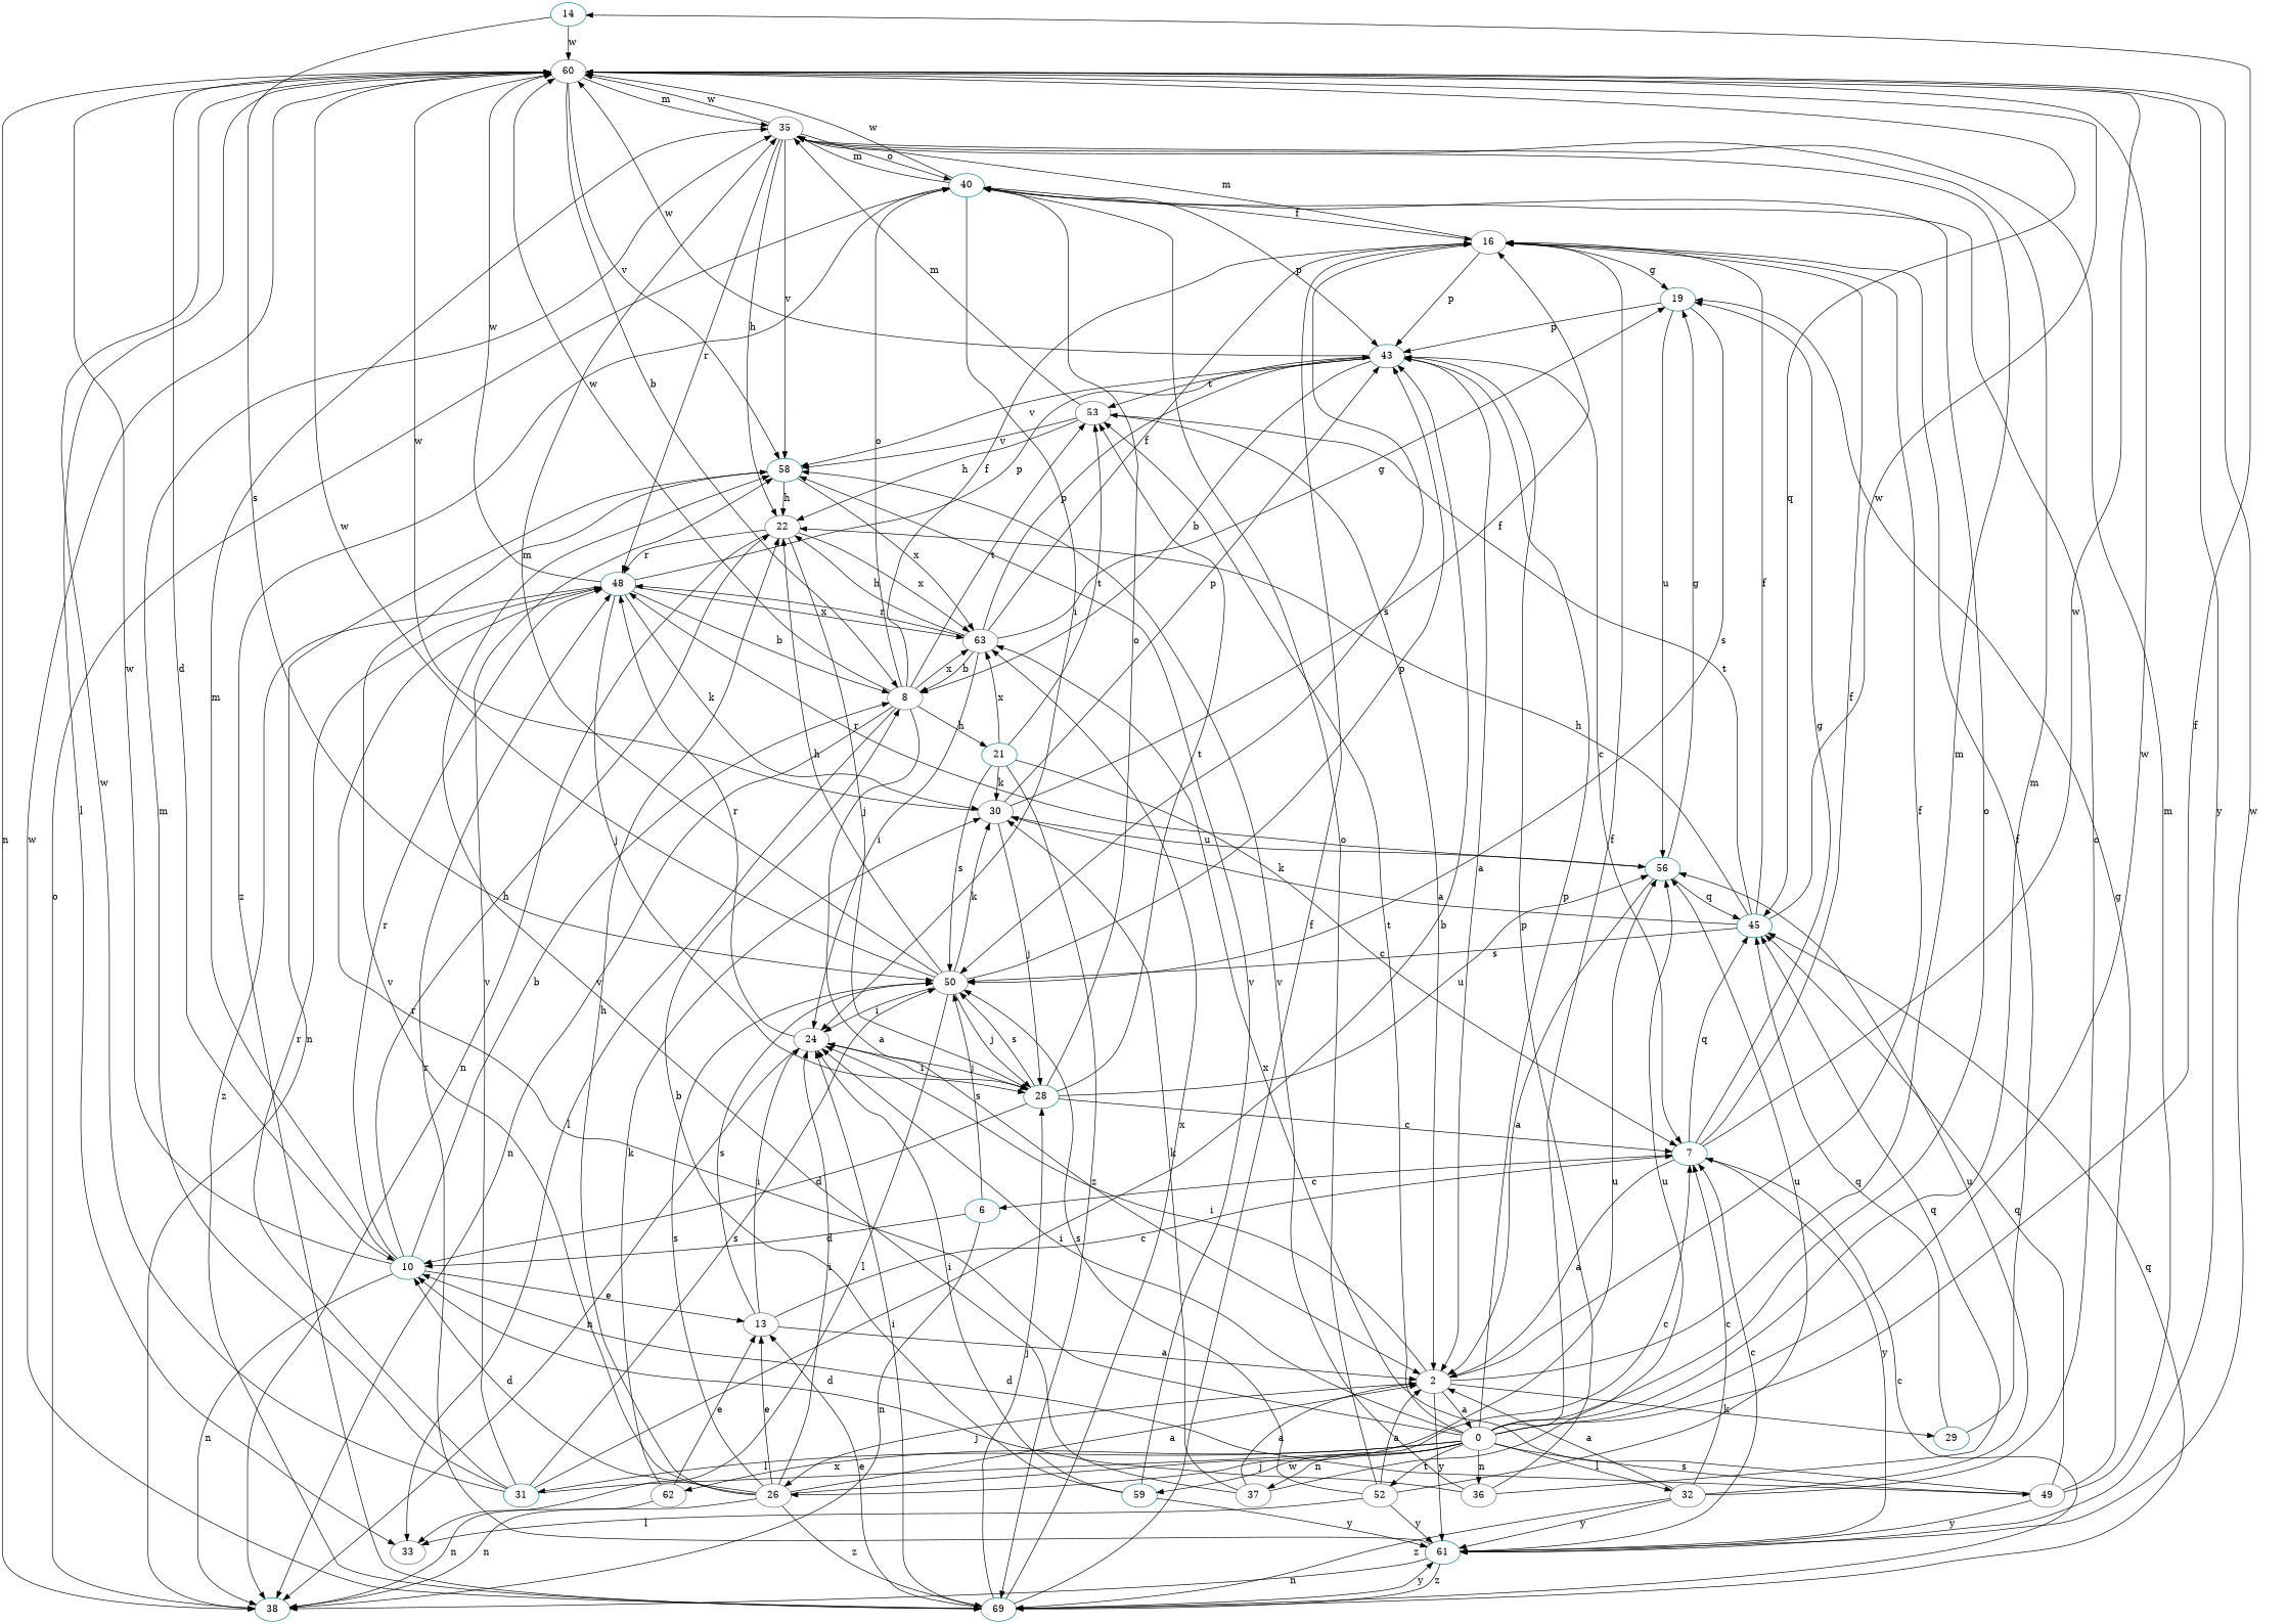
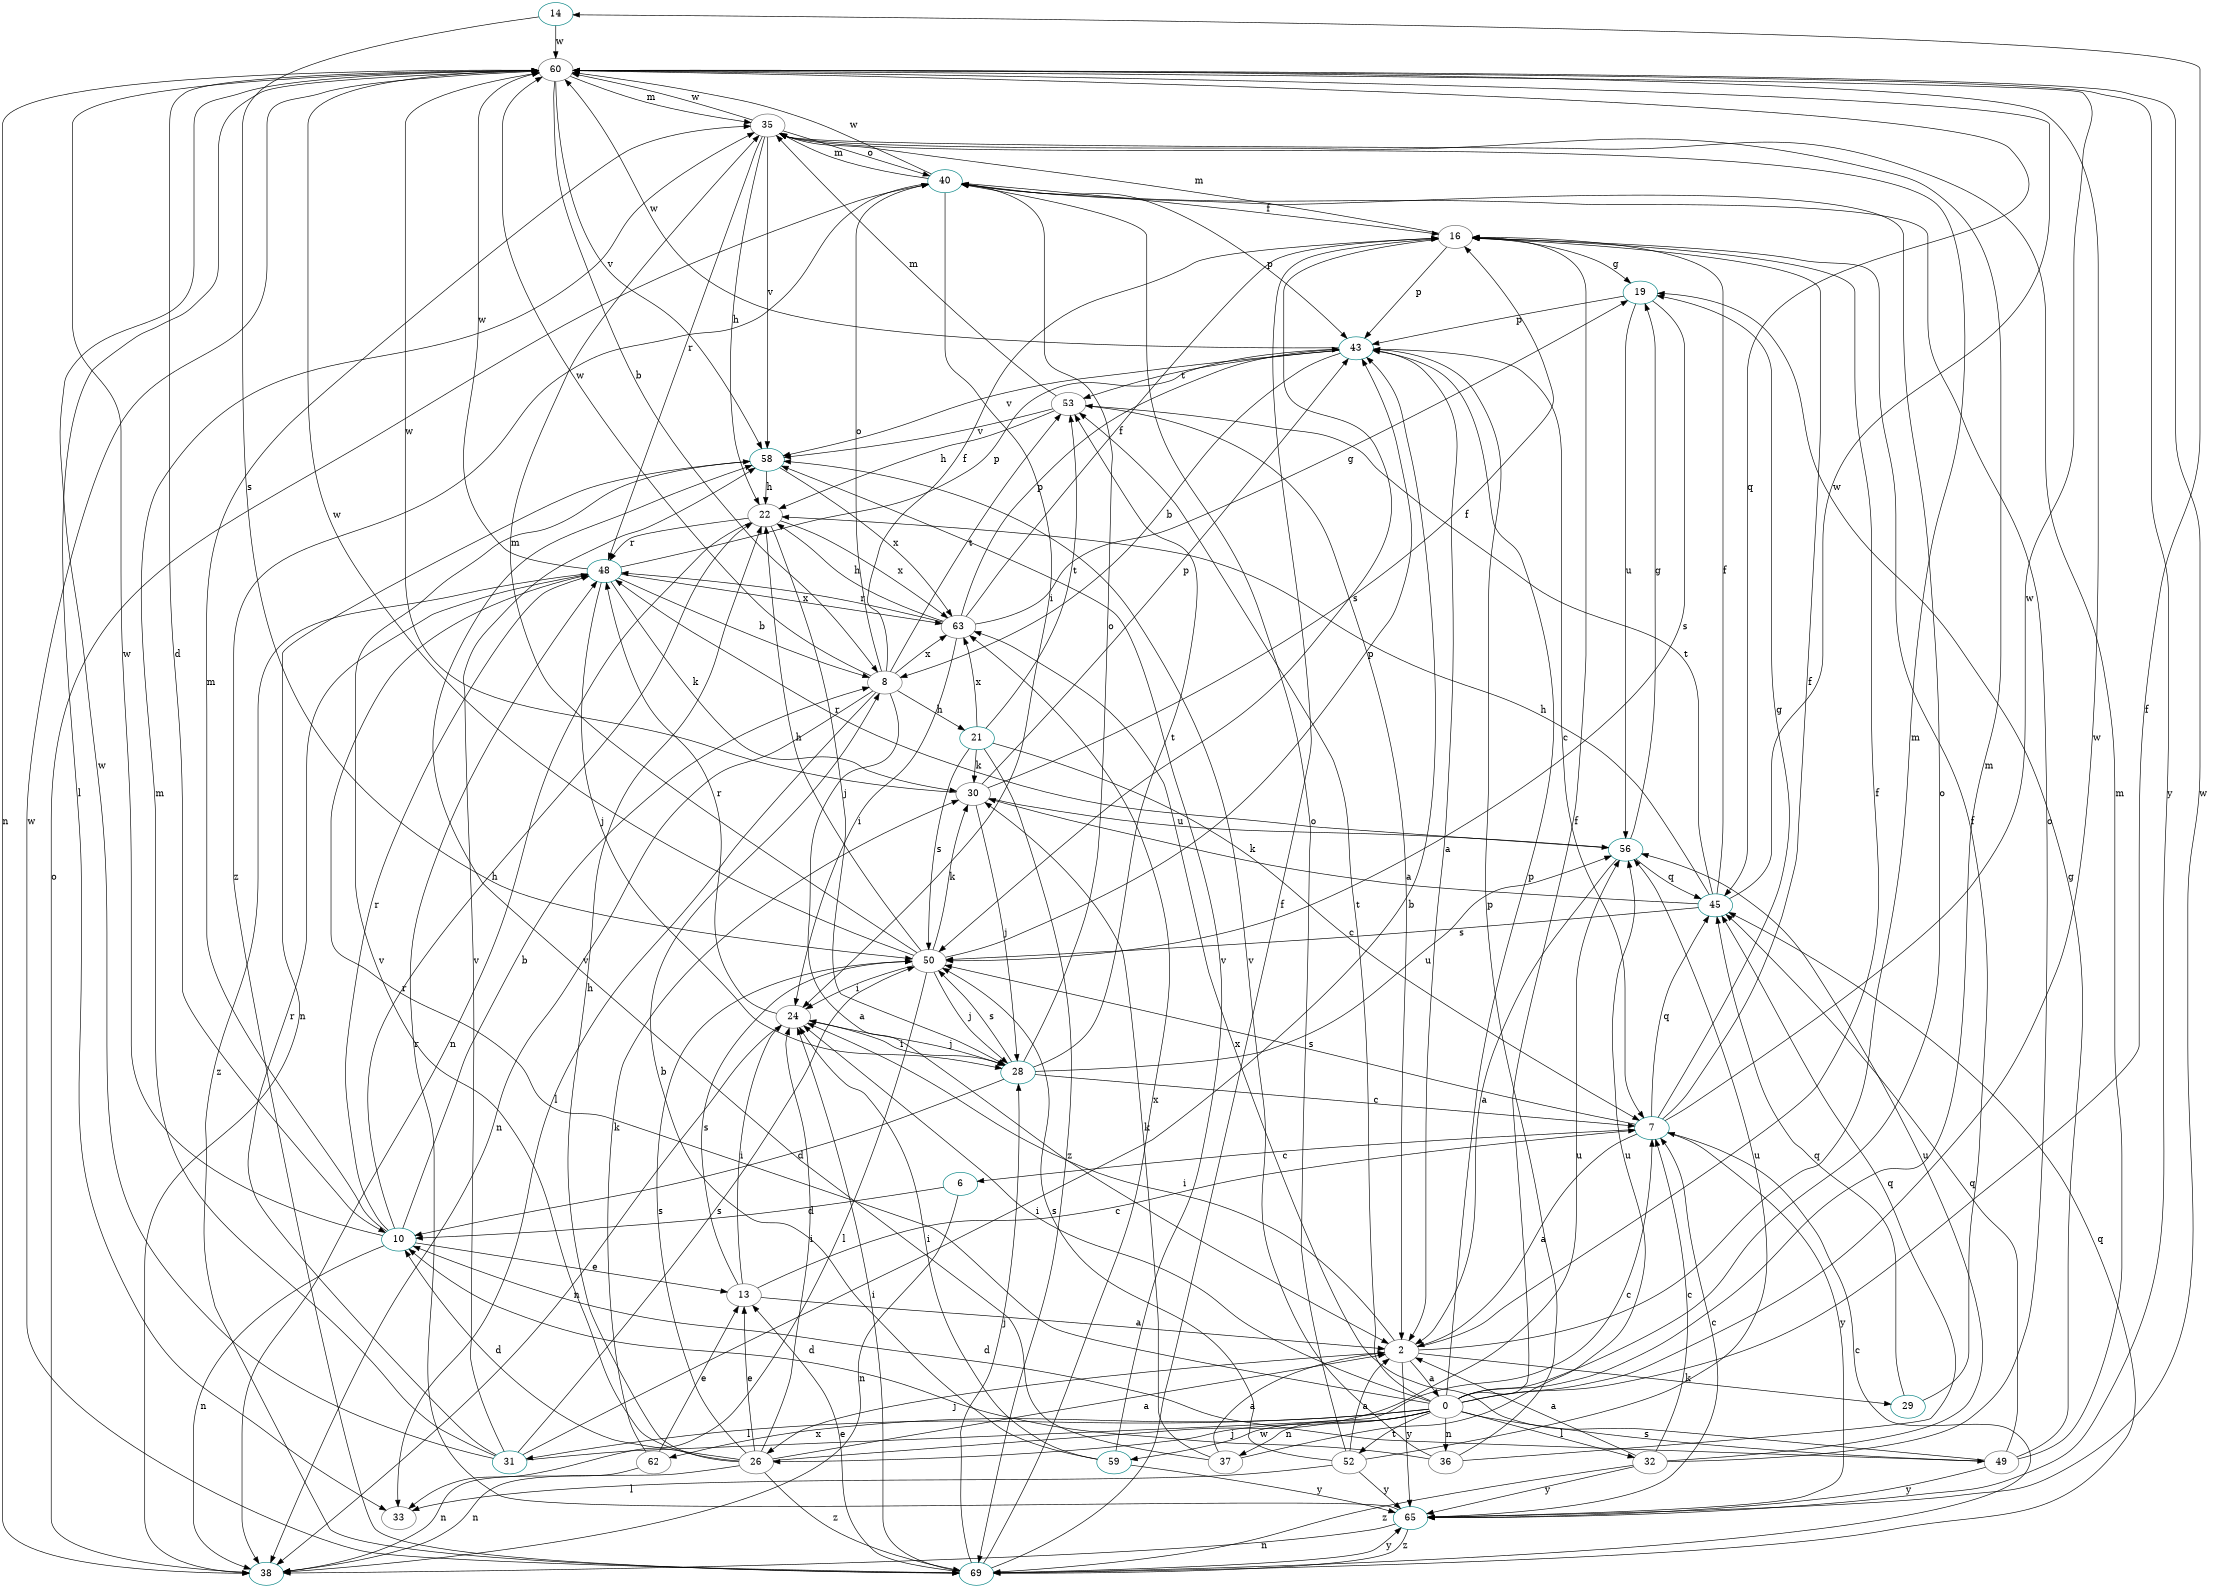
  strict digraph {
    node [color=gray40]
    14 [color=teal]
    0
    16
    24
    26
    31 [color=teal]
    32
    35
    36
    37
    40 [color=teal]
    43 [color=teal]
    48 [color=teal]
    49
    52
    53
    59 [color=teal]
    60
    62
    50
    19 [color=teal]
    38 [color=teal]
    28 [color=teal]
    2
    10 [color=teal]
    13
    22
    56 [color=teal]
    69 [color=teal]
    58 [color=teal]
    7 [color=teal]
-   65 [color=teal label=61]
+   65 [color=teal]
    45 [color=teal]
    30
    n35 [label=8]
    63
    33
    29 [color=teal]
    21 [color=teal]
    6 [color=teal]
    14 -> 60 [label=w]
    14 -> 50 [label=s]
    0 -> 14 [label=f]
    0 -> 16 [label=f]
    0 -> 24 [label=i]
    0 -> 26 [label=j]
    0 -> 31 [label=l]
    0 -> 32 [label=l]
    0 -> 35 [label=m]
    0 -> 36 [label=n]
    0 -> 37 [label=n]
    0 -> 40 [label=o]
    0 -> 43 [label=p]
    0 -> 48 [label=r]
    0 -> 49 [label=s]
    0 -> 52 [label=t]
    0 -> 53 [label=t]
    0 -> 59 [label=w]
    0 -> 60 [label=w]
    0 -> 62 [label=x]
    16 -> 35 [label=m]
    16 -> 43 [label=p]
    16 -> 50 [label=s]
    16 -> 19 [label=g]
    24 -> 48 [label=r]
    24 -> 38 [label=n]
    24 -> 28 [label=j]
    26 -> 24 [label=i]
    26 -> 50 [label=s]
    26 -> 38 [label=n]
    26 -> 2 [label=a]
    26 -> 10 [label=d]
    26 -> 13 [label=e]
    26 -> 22 [label=h]
    26 -> 56 [label=u]
    26 -> 69 [label=z]
    26 -> 58 [label=v]
    31 -> 35 [label=m]
    31 -> 43 [label=b]
    31 -> 48 [label=r]
    31 -> 60 [label=w]
    31 -> 50 [label=s]
    31 -> 58 [label=v]
    31 -> 7 [label=c]
    32 -> 40 [label=o]
    32 -> 2 [label=a]
    32 -> 56 [label=u]
    32 -> 69 [label=z]
    32 -> 7 [label=c]
    32 -> 65 [label=y]
    35 -> 40 [label=o]
    35 -> 48 [label=r]
    35 -> 60 [label=w]
    35 -> 22 [label=h]
    35 -> 58 [label=v]
    36 -> 43 [label=p]
    36 -> 10 [label=d]
    36 -> 58 [label=v]
    36 -> 45 [label=q]
    37 -> 2 [label=a]
    37 -> 56 [label=u]
    37 -> 58 [label=v]
    37 -> 30 [label=k]
    40 -> 16 [label=f]
    40 -> 24 [label=i]
    40 -> 35 [label=m]
    40 -> 43 [label=p]
    40 -> 60 [label=w]
    40 -> 69 [label=z]
    43 -> 53 [label=t]
    43 -> 60 [label=w]
    43 -> 2 [label=a]
    43 -> 58 [label=v]
    43 -> 7 [label=c]
    43 -> n35 [label=b]
    48 -> 43 [label=p]
    48 -> 60 [label=w]
    48 -> 28 [label=j]
    48 -> 69 [label=z]
    48 -> 30 [label=k]
    48 -> n35 [label=b]
    48 -> 63 [label=x]
    49 -> 35 [label=m]
    49 -> 19 [label=g]
    49 -> 10 [label=d]
    49 -> 65 [label=y]
    49 -> 45 [label=q]
    49 -> 63 [label=x]
    52 -> 40 [label=o]
    52 -> 50 [label=s]
    52 -> 2 [label=a]
    52 -> 56 [label=u]
    52 -> 65 [label=y]
    52 -> 33 [label=l]
    53 -> 35 [label=m]
    53 -> 2 [label=a]
    53 -> 22 [label=h]
    53 -> 58 [label=v]
    59 -> 24 [label=i]
    59 -> 58 [label=v]
    59 -> 65 [label=y]
    59 -> n35 [label=b]
    60 -> 35 [label=m]
    60 -> 38 [label=n]
    60 -> 10 [label=d]
    60 -> 58 [label=v]
    60 -> 65 [label=y]
    60 -> 45 [label=q]
    60 -> n35 [label=b]
    60 -> 33 [label=l]
    62 -> 38 [label=n]
    62 -> 13 [label=e]
    62 -> 30 [label=k]
    50 -> 24 [label=i]
    50 -> 35 [label=m]
    50 -> 43 [label=p]
    50 -> 60 [label=w]
    50 -> 28 [label=j]
    50 -> 22 [label=h]
    50 -> 30 [label=k]
    50 -> 33 [label=l]
    19 -> 43 [label=p]
    19 -> 50 [label=s]
    19 -> 56 [label=u]
    38 -> 40 [label=o]
    28 -> 24 [label=i]
    28 -> 40 [label=o]
    28 -> 53 [label=t]
    28 -> 50 [label=s]
    28 -> 10 [label=d]
    28 -> 56 [label=u]
    28 -> 7 [label=c]
    2 -> 0 [label=a]
    2 -> 16 [label=f]
    2 -> 24 [label=i]
    2 -> 26 [label=j]
    2 -> 35 [label=m]
    2 -> 65 [label=y]
    2 -> 29 [label=k]
    10 -> 35 [label=m]
    10 -> 48 [label=r]
    10 -> 60 [label=w]
    10 -> 38 [label=n]
    10 -> 13 [label=e]
    10 -> 22 [label=h]
    10 -> n35 [label=b]
    13 -> 24 [label=i]
    13 -> 50 [label=s]
    13 -> 2 [label=a]
    13 -> 7 [label=c]
    22 -> 48 [label=r]
    22 -> 38 [label=n]
    22 -> 28 [label=j]
    22 -> 63 [label=x]
    56 -> 48 [label=r]
    56 -> 19 [label=g]
    56 -> 2 [label=a]
    56 -> 45 [label=q]
    69 -> 16 [label=f]
    69 -> 24 [label=i]
    69 -> 60 [label=w]
    69 -> 28 [label=j]
    69 -> 13 [label=e]
    69 -> 7 [label=c]
    69 -> 65 [label=y]
    69 -> 45 [label=q]
    69 -> 63 [label=x]
    58 -> 38 [label=n]
    58 -> 22 [label=h]
    58 -> 63 [label=x]
    7 -> 16 [label=f]
    7 -> 60 [label=w]
-   6 -> 50 [label=s]
+   7 -> 50 [label=s]
    7 -> 19 [label=g]
    7 -> 2 [label=a]
    7 -> 65 [label=y]
    7 -> 45 [label=q]
    7 -> 6 [label=c]
    65 -> 48 [label=r]
    65 -> 60 [label=w]
    65 -> 38 [label=n]
    65 -> 69 [label=z]
    65 -> 7 [label=c]
    45 -> 16 [label=f]
    45 -> 53 [label=t]
    45 -> 60 [label=w]
    45 -> 50 [label=s]
    45 -> 22 [label=h]
    45 -> 30 [label=k]
    30 -> 16 [label=f]
    30 -> 43 [label=p]
    30 -> 60 [label=w]
    30 -> 28 [label=j]
    30 -> 56 [label=u]
    n35 -> 16 [label=f]
    n35 -> 40 [label=o]
    n35 -> 53 [label=t]
    n35 -> 60 [label=w]
    n35 -> 38 [label=n]
    n35 -> 2 [label=a]
    n35 -> 63 [label=x]
    n35 -> 33 [label=l]
    n35 -> 21 [label=h]
    63 -> 16 [label=f]
    63 -> 24 [label=i]
    63 -> 43 [label=p]
    63 -> 48 [label=r]
    63 -> 19 [label=g]
    63 -> 22 [label=h]
-   63 -> n35 [label=b]
    29 -> 16 [label=f]
    29 -> 45 [label=q]
    21 -> 53 [label=t]
    21 -> 50 [label=s]
    21 -> 69 [label=z]
    21 -> 7 [label=c]
    21 -> 30 [label=k]
    21 -> 63 [label=x]
    6 -> 38 [label=n]
    6 -> 10 [label=d]
  }
